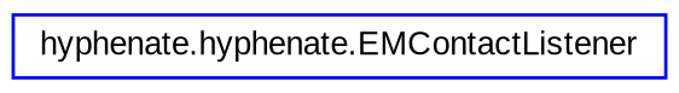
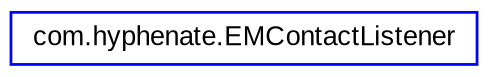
  digraph {
    rankdir=LR
    fontname="Liberation Sans"
-   n1 [color=blue fillcolor=white fontname="Liberation Sans" fontsize=10 height=0.2 label="hyphenate.hyphenate.EMContactListener" shape=record style=filled width=0.4]
+   n1 [color=blue fillcolor=white fontname="Liberation Sans" fontsize=10 height=0.2 label="com.hyphenate.EMContactListener" shape=record style=filled width=0.4]
  }
